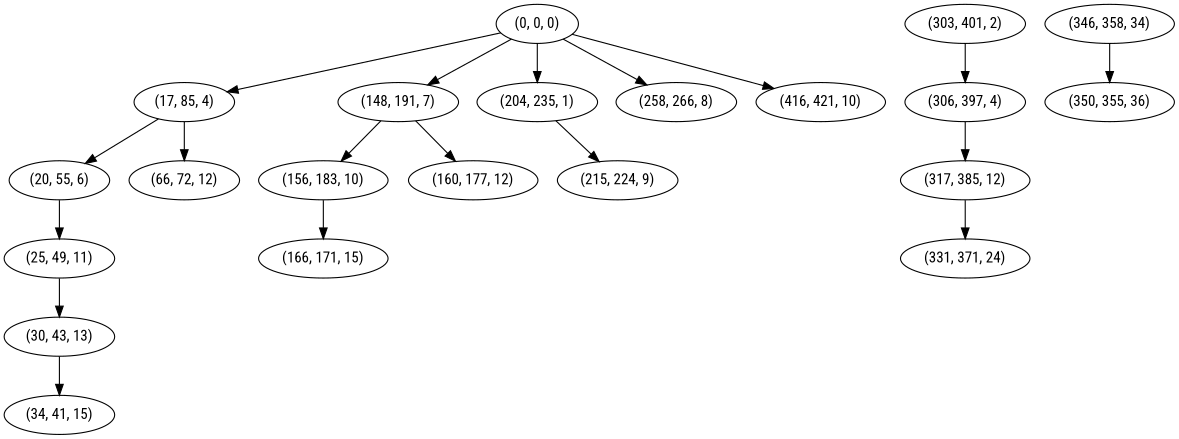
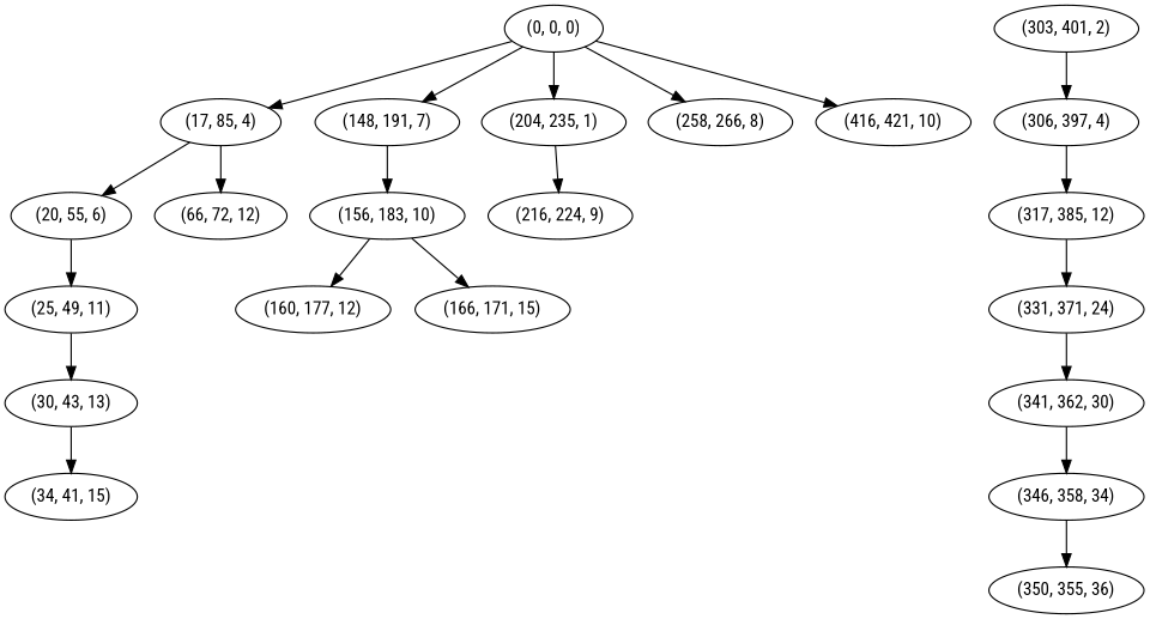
  digraph {
    fontname="Roboto Condensed"
    node [fontname="Roboto Condensed"]
    edge [fontname="Roboto Condensed"]
    "(0, 0, 0)"
    "(17, 85, 4)"
    "(148, 191, 7)"
    "(204, 235, 1)"
    "(258, 266, 8)"
    "(416, 421, 10)"
    "(20, 55, 6)"
    "(66, 72, 12)"
    "(156, 183, 10)"
-   "(215, 224, 9)"
+   "(215, 224, 9)" [label="(216, 224, 9)"]
    "(303, 401, 2)"
    "(306, 397, 4)"
    "(25, 49, 11)"
    "(30, 43, 13)"
    "(34, 41, 15)"
    "(160, 177, 12)"
    "(166, 171, 15)"
    "(317, 385, 12)"
    "(331, 371, 24)"
+   "(341, 362, 30)"
    "(346, 358, 34)"
    "(350, 355, 36)"
    "(0, 0, 0)" -> "(17, 85, 4)"
    "(0, 0, 0)" -> "(148, 191, 7)"
    "(0, 0, 0)" -> "(204, 235, 1)"
    "(0, 0, 0)" -> "(258, 266, 8)"
    "(0, 0, 0)" -> "(416, 421, 10)"
    "(17, 85, 4)" -> "(20, 55, 6)"
    "(17, 85, 4)" -> "(66, 72, 12)"
    "(148, 191, 7)" -> "(156, 183, 10)"
    "(204, 235, 1)" -> "(215, 224, 9)"
    "(20, 55, 6)" -> "(25, 49, 11)"
-   "(148, 191, 7)" -> "(160, 177, 12)"
+   "(156, 183, 10)" -> "(160, 177, 12)"
    "(156, 183, 10)" -> "(166, 171, 15)"
    "(303, 401, 2)" -> "(306, 397, 4)"
    "(306, 397, 4)" -> "(317, 385, 12)"
    "(25, 49, 11)" -> "(30, 43, 13)"
    "(30, 43, 13)" -> "(34, 41, 15)"
    "(317, 385, 12)" -> "(331, 371, 24)"
+   "(331, 371, 24)" -> "(341, 362, 30)"
+   "(341, 362, 30)" -> "(346, 358, 34)"
    "(346, 358, 34)" -> "(350, 355, 36)"
  }
